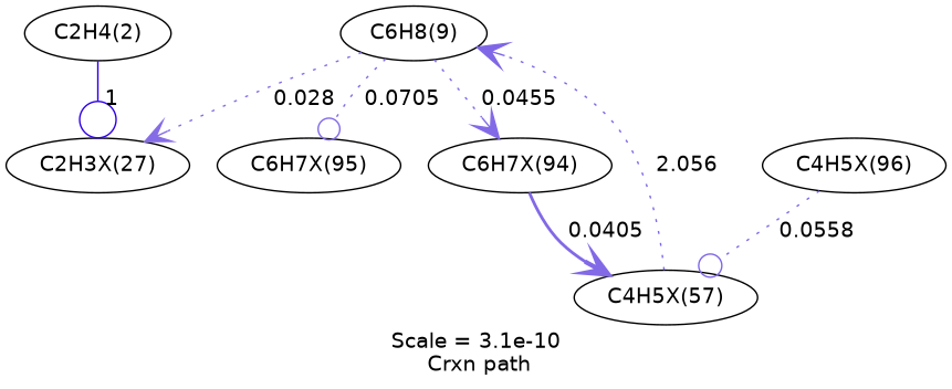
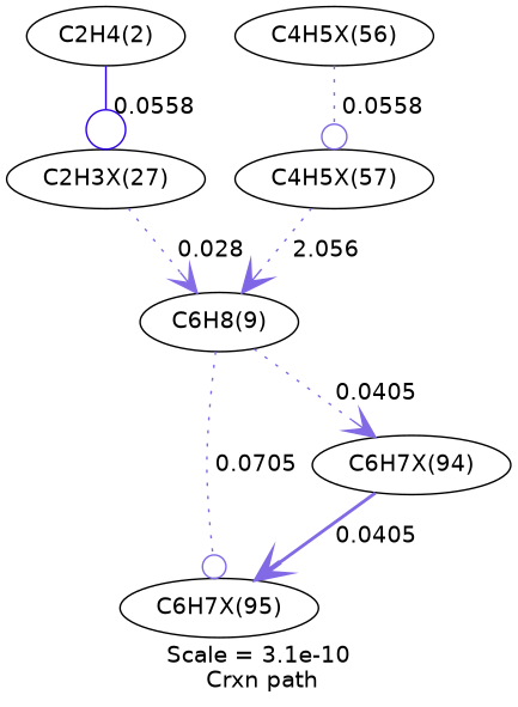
  digraph {
    fontname=Helvetica
    label="Scale = 3.1e-10\l Crxn path"
    node [fontname=Helvetica]
    edge [arrowhead=vee arrowsize=1.79 color="0.7, 0.54, 0.9" fontname=Helvetica style=dotted]
    n1 [label="C2H4(2)"]
    n2 [label="C2H3X(27)"]
    n3 [label="C6H8(9)"]
    n4 [label="C6H7X(95)"]
    n5 [label="C6H7X(94)"]
-   n6 [label="C4H5X(96)"]
+   n6 [label="C4H5X(56)"]
    n7 [label="C4H5X(57)"]
-   n1 -> n2 [arrowhead=odot arrowsize=3 color="0.7, 1.5, 0.9" label=" 1" style=solid]
-   n3 -> n2 [arrowsize=1.65 color="0.7, 0.528, 0.9" label=" 0.028"]
+   n1 -> n2 [arrowhead=odot arrowsize=3 color="0.7, 1.5, 0.9" label=" 0.0558" style=solid]
+   n2 -> n3 [arrowsize=1.65 color="0.7, 0.528, 0.9" label=" 0.028"]
    n3 -> n4 [arrowhead=odot label=" 0.0705"]
-   n3 -> n5 [label=" 0.0455"]
-   n5 -> n7 [color="0.7, 0.541, 0.9" label=" 0.0405" style=bold]
+   n3 -> n5 [label=" 0.0405"]
+   n5 -> n4 [color="0.7, 0.541, 0.9" label=" 0.0405" style=bold]
    n6 -> n7 [arrowhead=odot arrowsize=1.91 color="0.7, 0.556, 0.9" label=" 0.0558"]
    n7 -> n3 [arrowsize=1.91 color="0.7, 0.556, 0.9" label=" 2.056"]
  }
